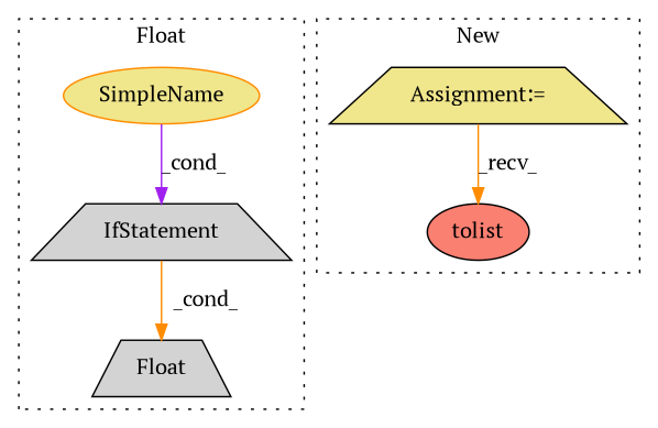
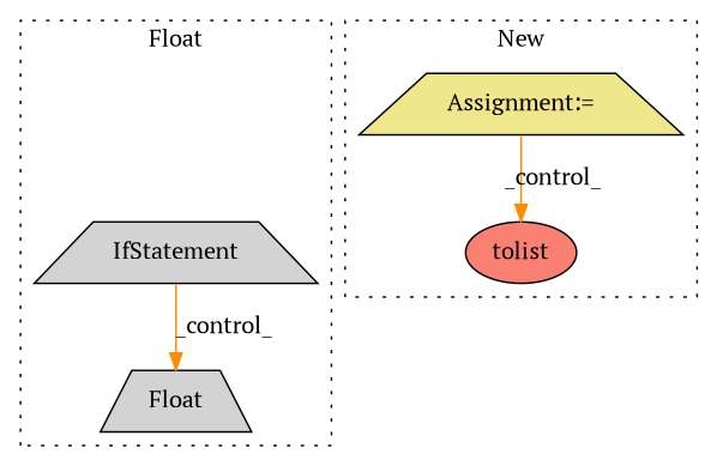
  digraph {
    fontname="PT Serif"
    node [a=32 color=black fillcolor=lightgrey fontname="PT Serif" shape=trapezium style=filled]
    edge [color=darkorange fontname="PT Serif"]
    n1 [l="6,1" label=Float s="1380,1390"]
    n2 [a=25 l=43 label=IfStatement s=1457]
-   n3 [a=42 color=darkorange fillcolor=khaki l=5 label=SimpleName s=1495 shape=ellipse]
    n4 [fillcolor=salmon l=8 label=tolist s=1875 shape=ellipse]
    n5 [a=7 fillcolor=khaki l=35 label="Assignment:=" s=1700]
    subgraph cluster_1 {
      label=Float
      style=dotted
      n1
      n2
-     n3
    }
    subgraph cluster_2 {
      label=New
      style=dotted
      n4
      n5
    }
-   n2 -> n1 [label=_cond_]
-   n3 -> n2 [color=purple label=_cond_]
-   n5 -> n4 [label=_recv_]
+   n2 -> n1 [label=_control_]
+   n5 -> n4 [label=_control_]
  }
